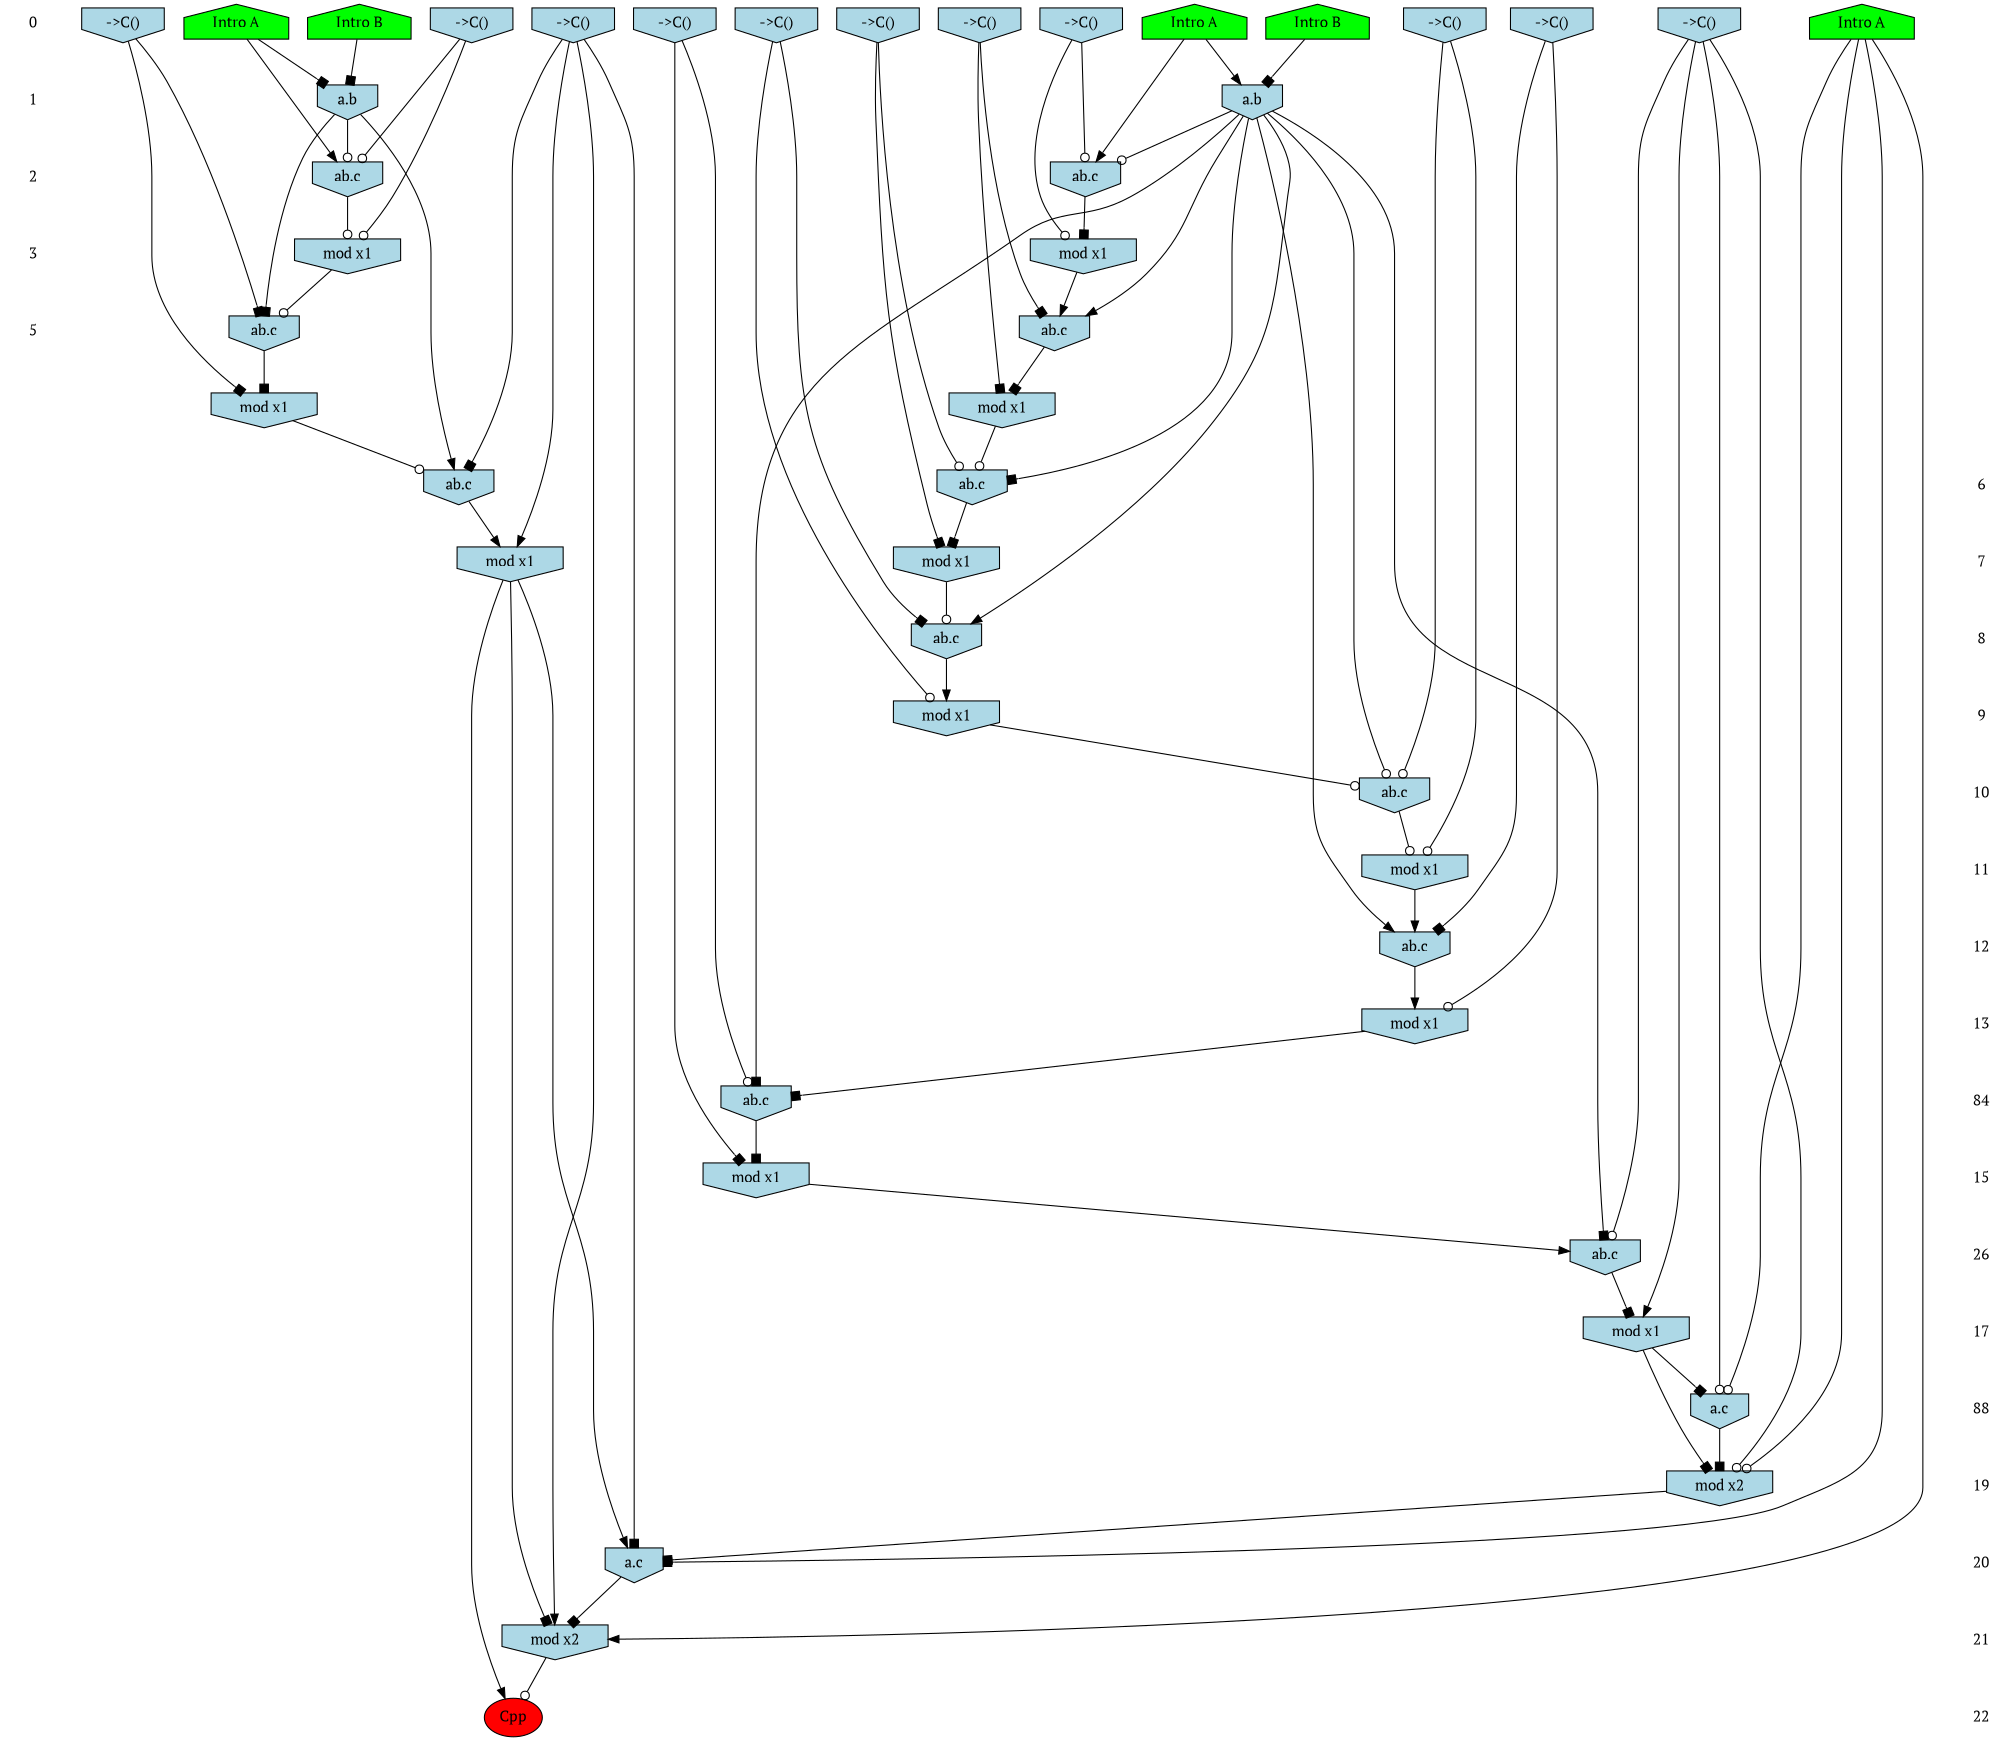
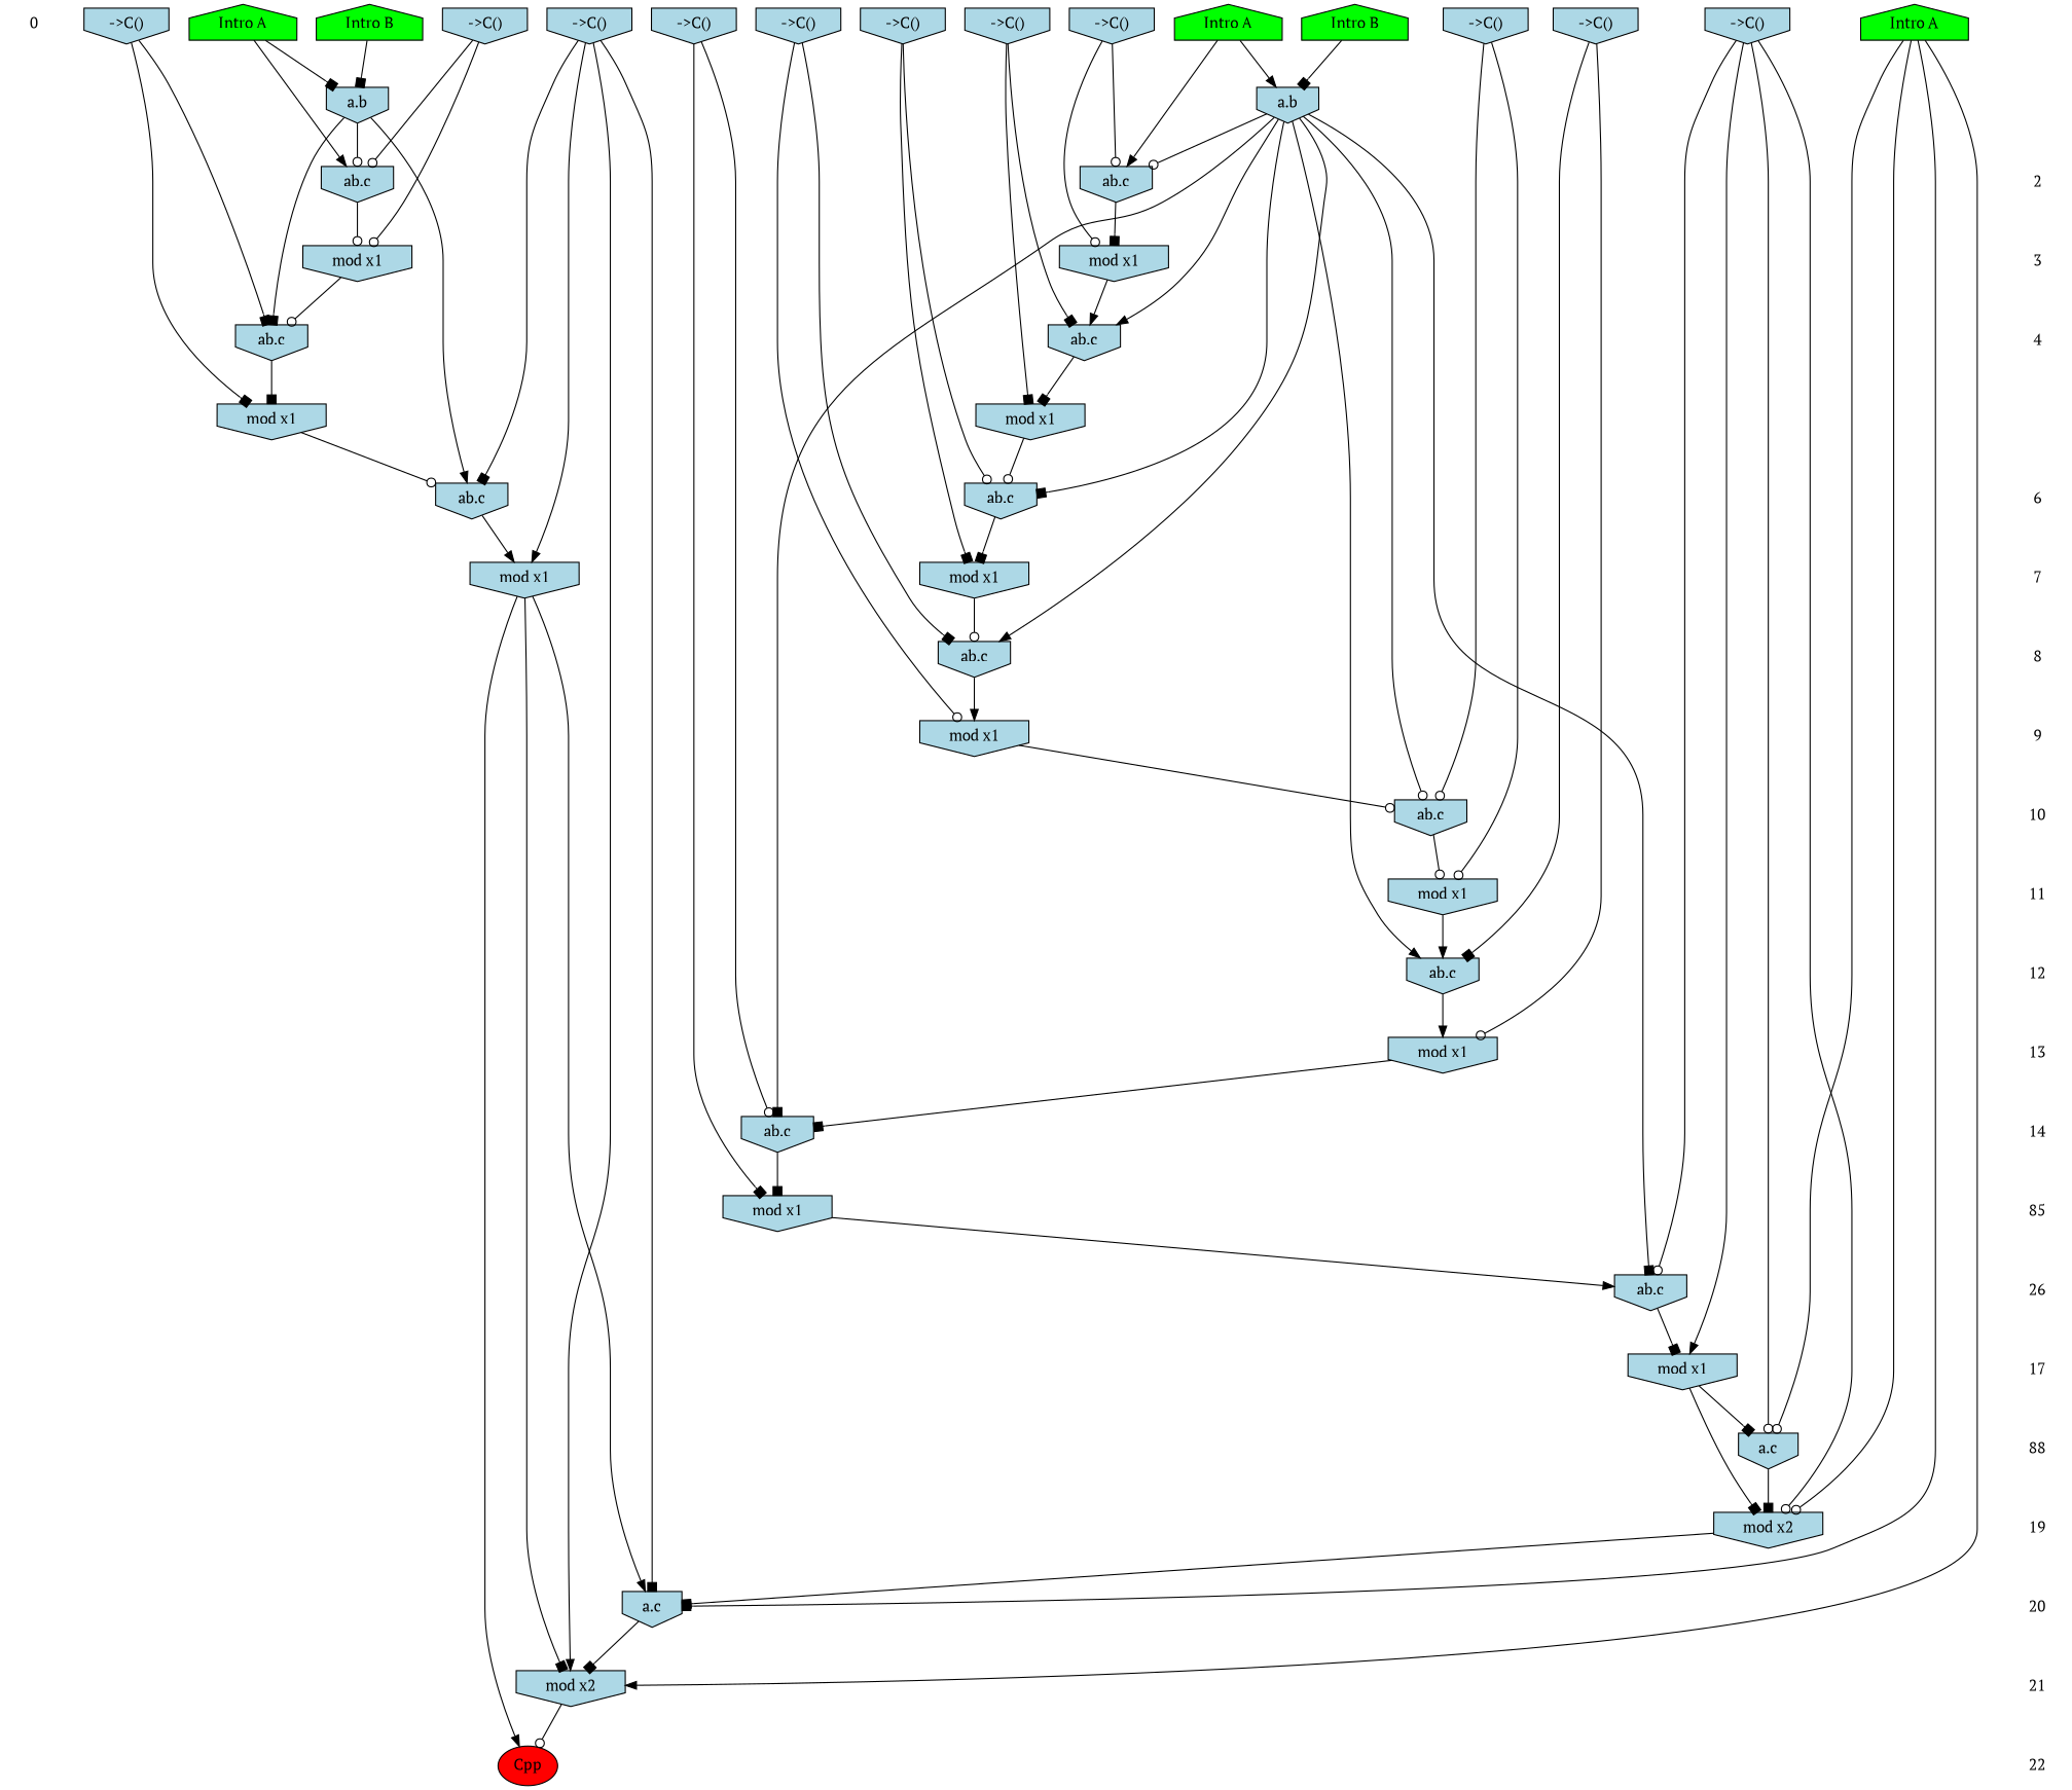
  digraph {
    fontname="PT Serif"
    ranksep=.5
    node [fontname="PT Serif" shape=invhouse fillcolor=lightblue style=filled]
    edge [fontname="PT Serif" arrowhead=box]
    0 [shape=plaintext fillcolor="" style=""]
    n2 [fillcolor=green label="Intro A" shape=house]
    n3 [fillcolor=green label="Intro B" shape=house]
    n4 [fillcolor=green label="Intro A" shape=house]
    n5 [fillcolor=green label="Intro A" shape=house]
    n6 [fillcolor=green label="Intro B" shape=house]
    n7 [label="->C()"]
    n8 [label="->C()"]
    n9 [label="->C()"]
    n10 [label="->C()"]
    n11 [label="->C()"]
    n12 [label="->C()"]
    n13 [label="->C()"]
    n14 [label="->C()"]
    n15 [label="->C()"]
    n16 [label="->C()"]
    n17 [label="->C()"]
-   1 [shape=plaintext fillcolor="" style=""]
    n19 [label="a.b"]
    n20 [label="a.b"]
    2 [shape=plaintext fillcolor="" style=""]
    n22 [label="ab.c"]
    n23 [label="ab.c"]
    3 [shape=plaintext fillcolor="" style=""]
    n25 [label="mod x1"]
    n26 [label="mod x1"]
-   4 [shape=plaintext label=5 fillcolor="" style=""]
+   4 [shape=plaintext fillcolor="" style=""]
    n28 [label="ab.c"]
    n29 [label="ab.c"]
    n30 [label="mod x1"]
    n31 [label="mod x1"]
    6 [shape=plaintext fillcolor="" style=""]
    n33 [label="ab.c"]
    n34 [label="ab.c"]
    13 [shape=plaintext fillcolor="" style=""]
    n36 [label="mod x1"]
    7 [shape=plaintext fillcolor="" style=""]
    n38 [label="mod x1"]
    n39 [label="mod x1"]
    8 [shape=plaintext fillcolor="" style=""]
    n41 [label="ab.c"]
    9 [shape=plaintext fillcolor="" style=""]
    n43 [label="mod x1"]
    10 [shape=plaintext fillcolor="" style=""]
    n45 [label="ab.c"]
    11 [shape=plaintext fillcolor="" style=""]
    n47 [label="mod x1"]
    12 [shape=plaintext fillcolor="" style=""]
    n49 [label="ab.c"]
-   14 [shape=plaintext label=84 fillcolor="" style=""]
+   14 [shape=plaintext fillcolor="" style=""]
    n51 [label="ab.c"]
-   15 [shape=plaintext fillcolor="" style=""]
+   15 [shape=plaintext label=85 fillcolor="" style=""]
    n53 [label="mod x1"]
    n54 [label=26 shape=plaintext fillcolor="" style=""]
    n55 [label="ab.c"]
    17 [shape=plaintext fillcolor="" style=""]
    n57 [label="mod x1"]
    n58 [label=88 shape=plaintext fillcolor="" style=""]
    n59 [label="a.c"]
    19 [shape=plaintext fillcolor="" style=""]
    n61 [label="mod x2"]
    20 [shape=plaintext fillcolor="" style=""]
    n63 [label="a.c"]
    21 [shape=plaintext fillcolor="" style=""]
    n65 [label="mod x2"]
    22 [shape=plaintext fillcolor="" style=""]
    n67 [fillcolor=red label=Cpp shape=""]
    subgraph sub_1 {
      rank=same
      0
      n2
      n3
      n4
      n5
      n6
      n7
      n8
      n9
      n10
      n11
      n12
      n13
      n14
      n15
      n16
      n17
    }
    subgraph sub_2 {
      rank=same
-     1
      n19
      n20
    }
    subgraph sub_3 {
      rank=same
      2
      n22
      n23
    }
    subgraph sub_4 {
      rank=same
      3
      n25
      n26
    }
    subgraph sub_5 {
      rank=same
      4
      n28
      n29
    }
    subgraph sub_6 {
      rank=same
      n30
      n31
    }
    subgraph sub_7 {
      rank=same
      6
      n33
      n34
    }
    subgraph sub_8 {
      rank=same
      13
      n36
    }
    subgraph sub_9 {
      rank=same
      7
      n38
      n39
    }
    subgraph sub_10 {
      rank=same
      8
      n41
    }
    subgraph sub_11 {
      rank=same
      9
      n43
    }
    subgraph sub_12 {
      rank=same
      10
      n45
    }
    subgraph sub_13 {
      rank=same
      11
      n47
    }
    subgraph sub_14 {
      rank=same
      12
      n49
    }
    subgraph sub_15 {
      rank=same
      14
      n51
    }
    subgraph sub_16 {
      rank=same
      15
      n53
    }
    subgraph sub_17 {
      rank=same
      n54
      n55
    }
    subgraph sub_18 {
      rank=same
      17
      n57
    }
    subgraph sub_19 {
      rank=same
      n58
      n59
    }
    subgraph sub_20 {
      rank=same
      19
      n61
    }
    subgraph sub_21 {
      rank=same
      20
      n63
    }
    subgraph sub_22 {
      rank=same
      21
      n65
    }
    subgraph sub_23 {
      rank=same
      22
      n67
    }
-   0 -> 1 [style=invis arrowhead=""]
    n2 -> n19
    n2 -> n22 [arrowhead=normal]
    n3 -> n20
    n4 -> n59 [arrowhead=odot]
    n4 -> n61 [arrowhead=odot]
    n4 -> n63
    n4 -> n65 [arrowhead=normal]
    n5 -> n20 [arrowhead=normal]
    n5 -> n23 [arrowhead=normal]
    n6 -> n19
    n7 -> n23 [arrowhead=odot]
    n7 -> n26 [arrowhead=odot]
    n8 -> n55 [arrowhead=odot]
    n8 -> n57 [arrowhead=normal]
    n8 -> n59 [arrowhead=odot]
    n8 -> n61 [arrowhead=odot]
    n9 -> n36 [arrowhead=odot]
    n9 -> n49
    n10 -> n29
    n10 -> n31
    n11 -> n45 [arrowhead=odot]
    n11 -> n47 [arrowhead=odot]
    n12 -> n28
    n12 -> n30
    n13 -> n33
    n13 -> n38 [arrowhead=normal]
    n13 -> n63
    n13 -> n65 [arrowhead=normal]
    n14 -> n22 [arrowhead=odot]
    n14 -> n25 [arrowhead=odot]
    n15 -> n51 [arrowhead=odot]
    n15 -> n53
    n16 -> n34 [arrowhead=odot]
    n16 -> n39
    n17 -> n41
    n17 -> n43 [arrowhead=odot]
-   1 -> 2 [style=invis arrowhead=""]
    n19 -> n22 [arrowhead=odot]
    n19 -> n28
    n19 -> n33 [arrowhead=normal]
    n20 -> n23 [arrowhead=odot]
    n20 -> n29 [arrowhead=normal]
    n20 -> n34
    n20 -> n41 [arrowhead=normal]
    n20 -> n45 [arrowhead=odot]
    n20 -> n49 [arrowhead=normal]
    n20 -> n51
    n20 -> n55
    2 -> 3 [style=invis arrowhead=""]
    n22 -> n25 [arrowhead=odot]
    n23 -> n26
    3 -> 4 [style=invis arrowhead=""]
    n25 -> n28 [arrowhead=odot]
    n26 -> n29 [arrowhead=normal]
    n28 -> n30
    n29 -> n31
    n30 -> n33 [arrowhead=odot]
    n31 -> n34 [arrowhead=odot]
    6 -> 7 [style=invis arrowhead=""]
    n33 -> n38 [arrowhead=normal]
    n34 -> n39
    13 -> 14 [style=invis arrowhead=""]
    n36 -> n51
    7 -> 8 [style=invis arrowhead=""]
    n38 -> n63 [arrowhead=normal]
    n38 -> n65
    n38 -> n67 [arrowhead=normal]
    n39 -> n41 [arrowhead=odot]
    8 -> 9 [style=invis arrowhead=""]
    n41 -> n43 [arrowhead=normal]
    9 -> 10 [style=invis arrowhead=""]
    n43 -> n45 [arrowhead=odot]
    10 -> 11 [style=invis arrowhead=""]
    n45 -> n47 [arrowhead=odot]
    11 -> 12 [style=invis arrowhead=""]
    n47 -> n49 [arrowhead=normal]
    12 -> 13 [style=invis arrowhead=""]
    n49 -> n36 [arrowhead=normal]
    14 -> 15 [style=invis arrowhead=""]
    n51 -> n53
    15 -> n54 [style=invis arrowhead=""]
    n53 -> n55 [arrowhead=normal]
    n54 -> 17 [style=invis arrowhead=""]
    n55 -> n57
    17 -> n58 [style=invis arrowhead=""]
    n57 -> n59
    n57 -> n61
    n58 -> 19 [style=invis arrowhead=""]
    n59 -> n61
    19 -> 20 [style=invis arrowhead=""]
    n61 -> n63
    20 -> 21 [style=invis arrowhead=""]
    n63 -> n65
    21 -> 22 [style=invis arrowhead=""]
    n65 -> n67 [arrowhead=odot]
  }
